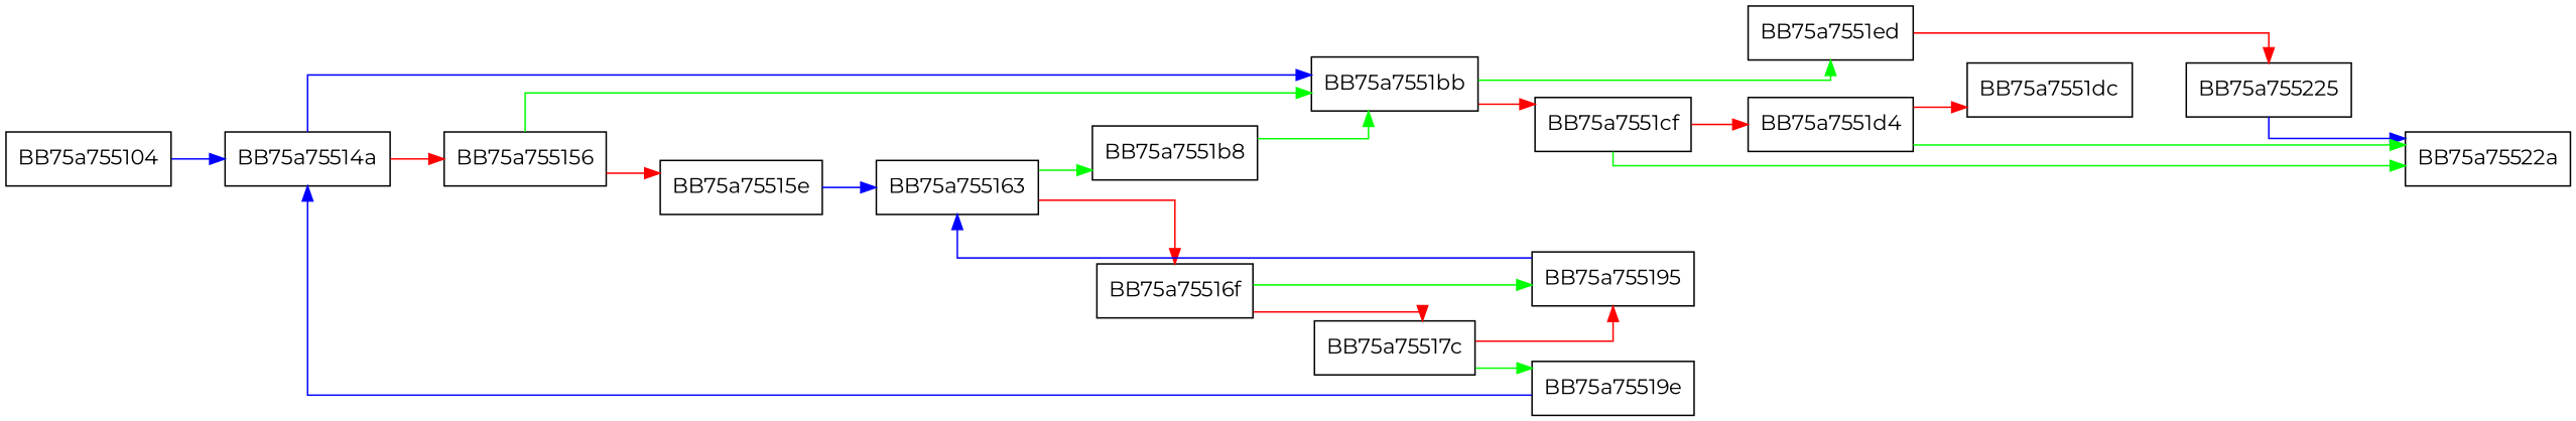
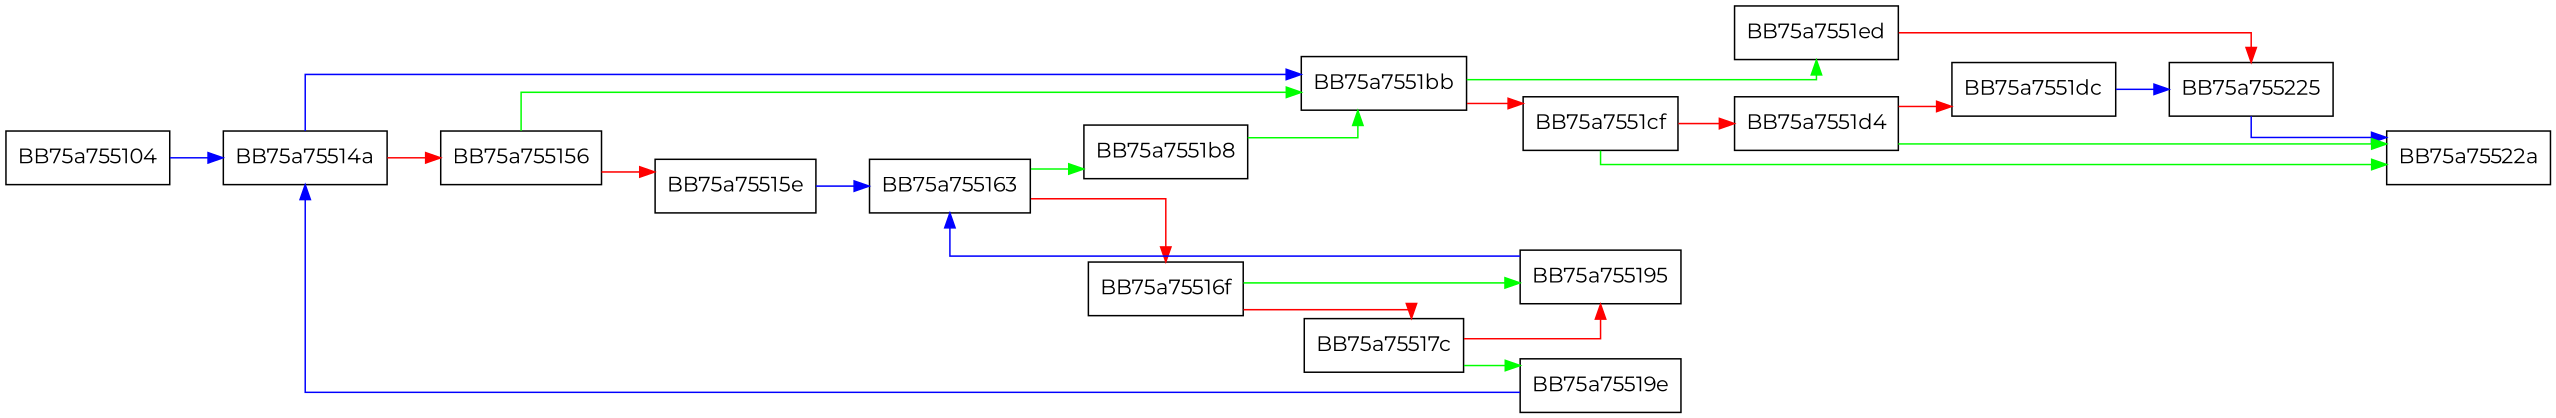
  digraph {
    fontname=Montserrat
    rankdir=LR
    splines=ortho
    node [fontname=Montserrat shape=box]
    edge [color=red fontname=Montserrat]
    BB75a755104
    BB75a75514a
    BB75a7551bb
    BB75a755156
    BB75a7551ed
    BB75a7551cf
    BB75a75515e
    BB75a755225
    BB75a75522a
    BB75a7551d4
    BB75a755163
    BB75a7551b8
    BB75a75516f
    BB75a755195
    BB75a75517c
    BB75a75519e
    BB75a7551dc
    BB75a755104 -> BB75a75514a [color=blue]
    BB75a75514a -> BB75a7551bb [color=blue]
    BB75a75514a -> BB75a755156
    BB75a7551bb -> BB75a7551ed [color=green]
    BB75a7551bb -> BB75a7551cf
    BB75a755156 -> BB75a7551bb [color=green]
    BB75a755156 -> BB75a75515e
    BB75a7551ed -> BB75a755225
    BB75a7551cf -> BB75a75522a [color=green]
    BB75a7551cf -> BB75a7551d4
    BB75a75515e -> BB75a755163 [color=blue]
    BB75a755225 -> BB75a75522a [color=blue]
    BB75a7551d4 -> BB75a75522a [color=green]
    BB75a7551d4 -> BB75a7551dc
    BB75a755163 -> BB75a7551b8 [color=green]
    BB75a755163 -> BB75a75516f
    BB75a7551b8 -> BB75a7551bb [color=green]
    BB75a75516f -> BB75a755195 [color=green]
    BB75a75516f -> BB75a75517c
    BB75a755195 -> BB75a755163 [color=blue]
    BB75a75517c -> BB75a755195
    BB75a75517c -> BB75a75519e [color=green]
    BB75a75519e -> BB75a75514a [color=blue]
+   BB75a7551dc -> BB75a755225 [color=blue]
  }
